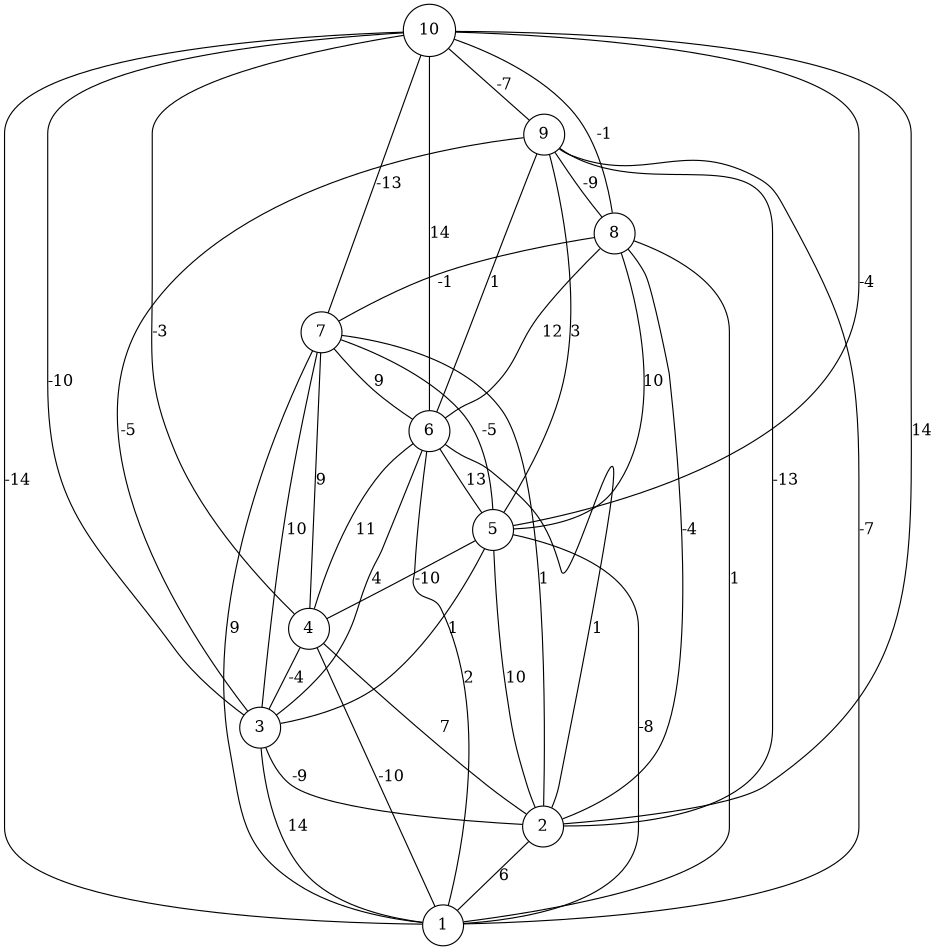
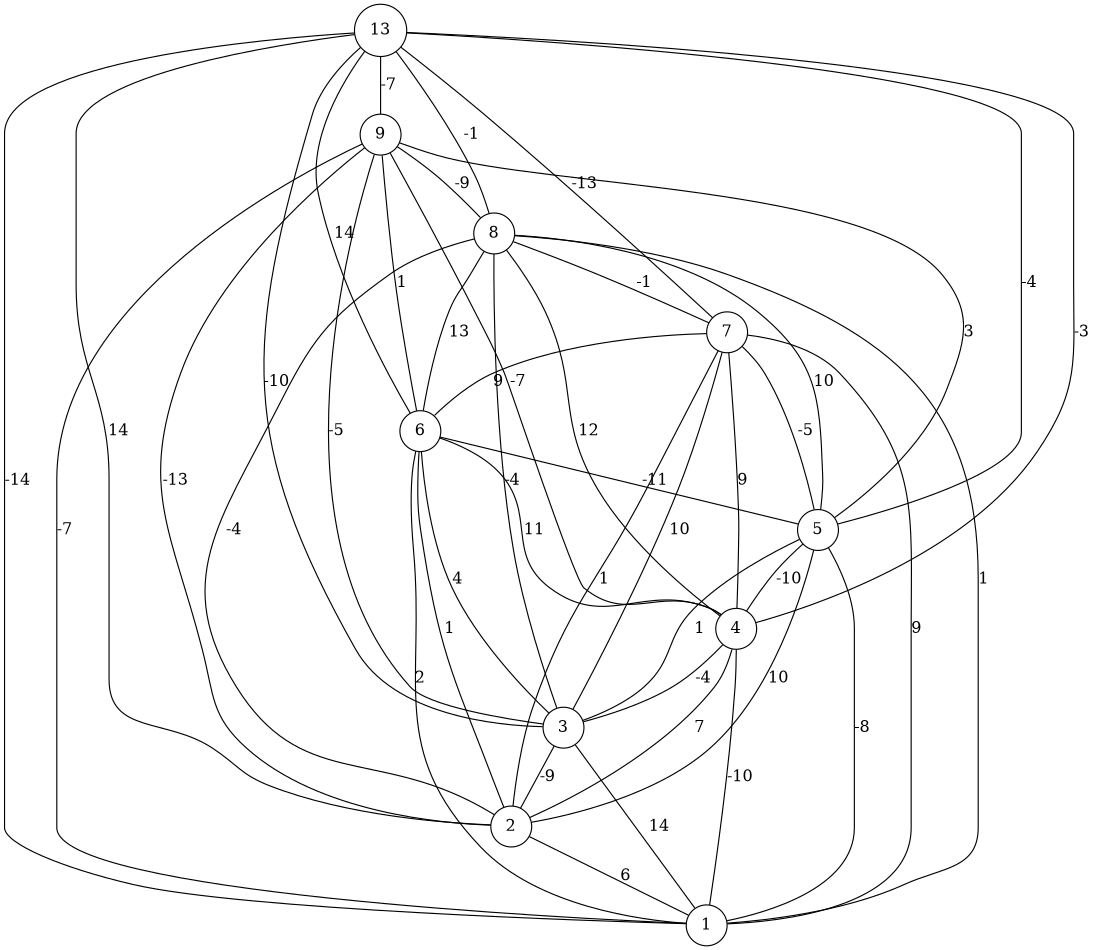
  graph {
    fontname="Helvetica,Arial,sans-serif"
    node [shape=circle]
-   10
+   10 [label=13]
    1
    2
    3
    4
    5
    6
    7
    8
    9
    10 -- 1 [label=-14]
    10 -- 2 [label=14]
    10 -- 3 [label=-10]
    10 -- 4 [label=-3]
    10 -- 5 [label=-4]
    10 -- 6 [label=14]
    10 -- 7 [label=-13]
    10 -- 8 [label=-1]
    10 -- 9 [label=-7]
    2 -- 1 [label=6]
    3 -- 1 [label=14]
    3 -- 2 [label=-9]
    4 -- 1 [label=-10]
    4 -- 2 [label=7]
    4 -- 3 [label=-4]
    5 -- 1 [label=-8]
    5 -- 2 [label=10]
    5 -- 3 [label=1]
    5 -- 4 [label=-10]
    6 -- 1 [label=2]
    6 -- 2 [label=1]
    6 -- 3 [label=4]
    6 -- 4 [label=11]
-   6 -- 5 [label=13]
+   6 -- 5 [label=-11]
    7 -- 1 [label=9]
    7 -- 2 [label=1]
    7 -- 3 [label=10]
    7 -- 4 [label=9]
    7 -- 5 [label=-5]
    7 -- 6 [label=9]
    8 -- 1 [label=1]
    8 -- 2 [label=-4]
+   8 -- 3 [label=-4]
+   8 -- 4 [label=12]
    8 -- 5 [label=10]
-   8 -- 6 [label=12]
+   8 -- 6 [label=13]
    8 -- 7 [label=-1]
    9 -- 1 [label=-7]
    9 -- 2 [label=-13]
    9 -- 3 [label=-5]
+   9 -- 4 [label=-7]
    9 -- 5 [label=3]
    9 -- 6 [label=1]
    9 -- 8 [label=-9]
  }
